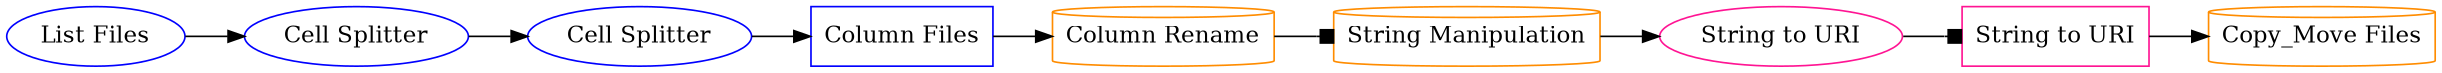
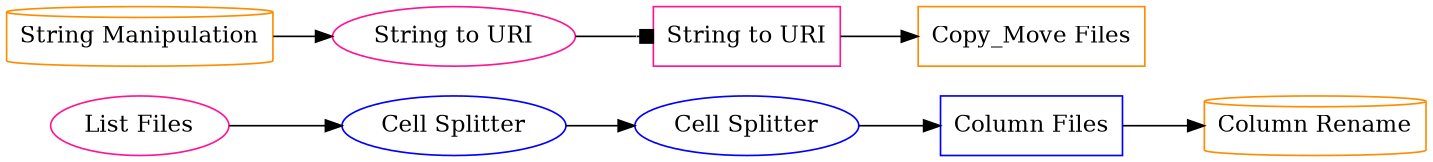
  digraph {
    rankdir=LR
    node [color=blue shape=ellipse]
    edge [arrowhead=normal]
-   n1 [label="List Files"]
+   n1 [color=deeppink label="List Files"]
    n2 [label="Cell Splitter"]
    n3 [label="Cell Splitter"]
-   n4 [color=darkorange label="Copy_Move Files" shape=cylinder]
+   n4 [color=darkorange label="Copy_Move Files" shape=box]
    n5 [color=deeppink label="String to URI" shape=box]
    n6 [color=darkorange label="String Manipulation" shape=cylinder]
    n7 [color=deeppink label="String to URI"]
    n8 [label="Column Files" shape=box]
    n9 [color=darkorange label="Column Rename" shape=cylinder]
    n1 -> n2
    n2 -> n3
    n3 -> n8
    n5 -> n4
    n6 -> n7
    n7 -> n5 [arrowhead=box]
    n8 -> n9
-   n9 -> n6 [arrowhead=box]
  }
